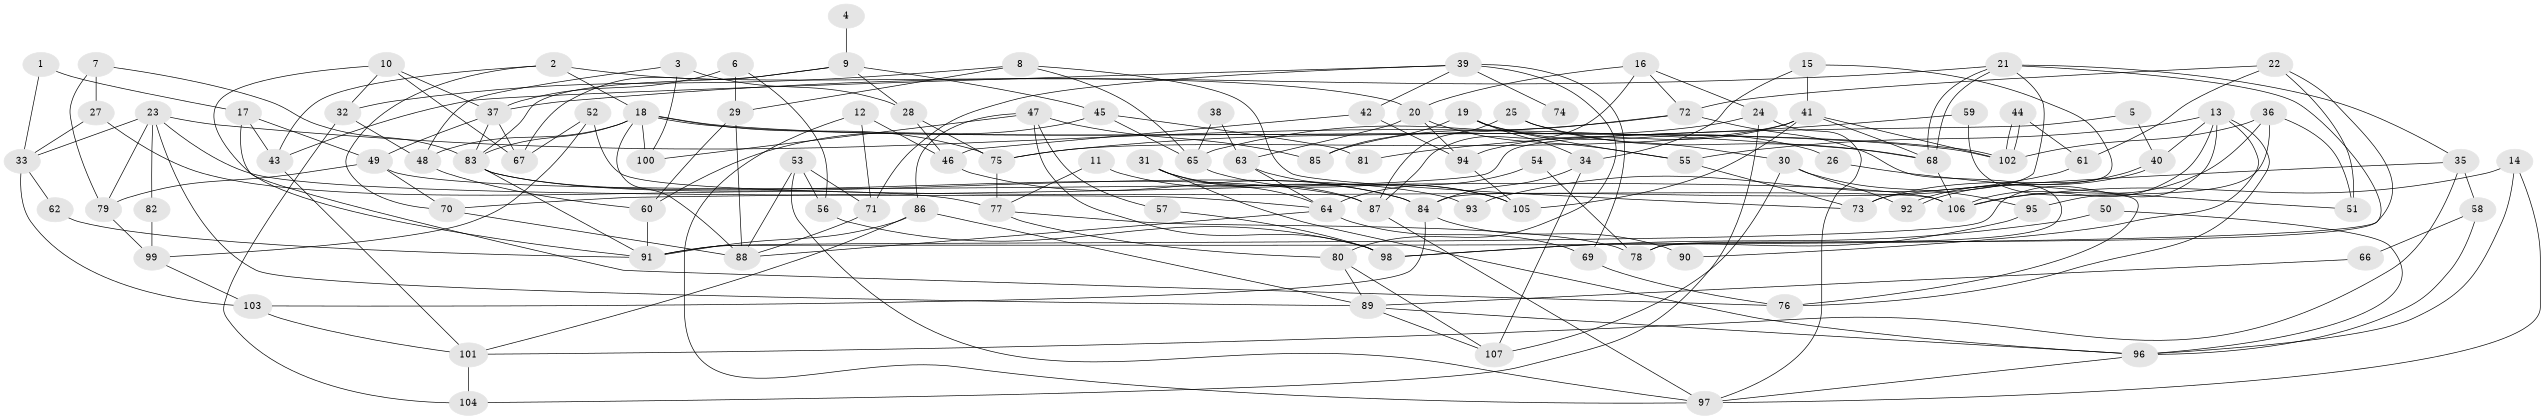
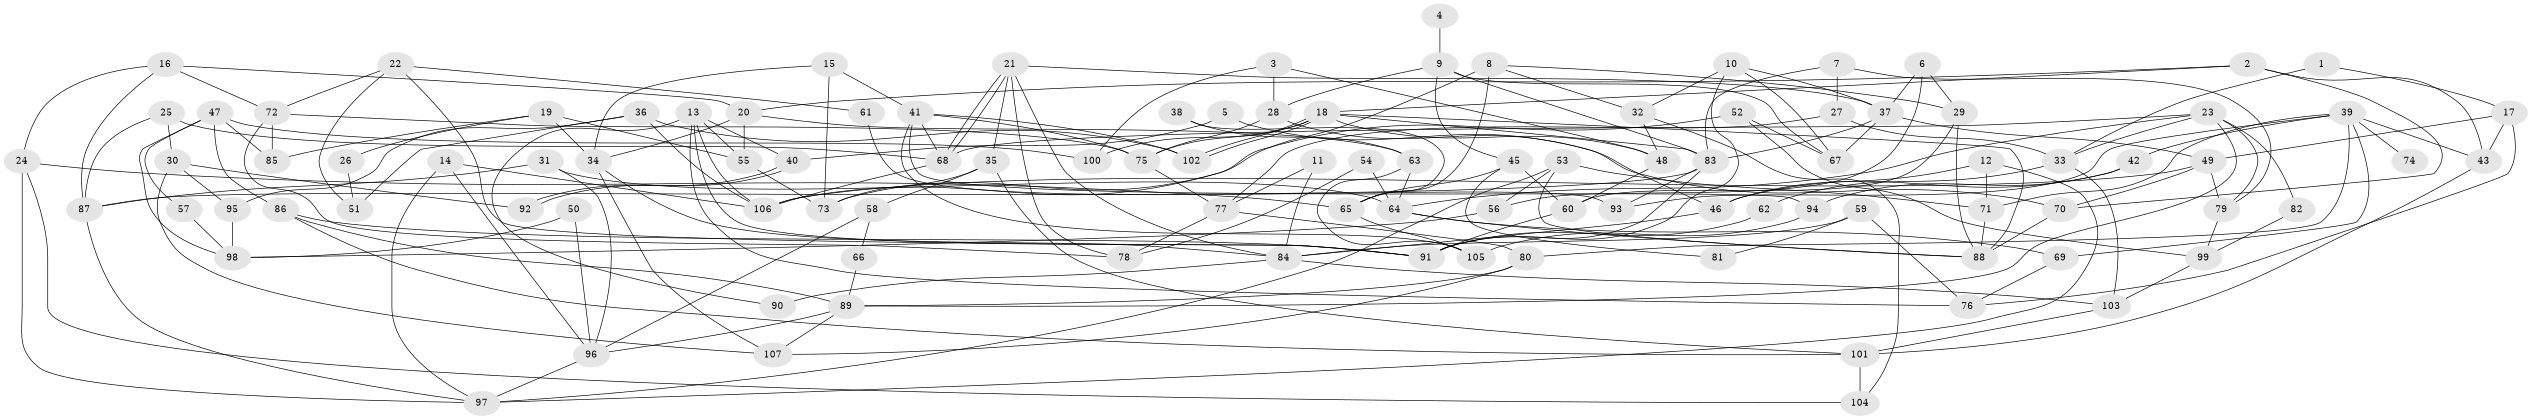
  graph {
    node [color=gray90 style=filled]
    1
    17
    33
    43
    49
    76
    62
    103
    2
    18
    20
    70
    48
    100
    83
    75
    88
    102
    55
    63
    94
    101
    3
    28
    46
    60
    4
    9
    45
    67
    79
    106
    5
    40
    92
    6
    29
    37
    56
    98
    7
    27
    77
    99
    91
    87
    93
    8
    32
    65
    73
    104
    105
    81
    10
    11
    84
    78
    80
    90
    12
    71
    97
    13
    14
    96
    15
    34
    41
    107
    68
    16
    24
    72
    85
    19
    26
    51
    64
    21
    35
    58
    22
    61
    23
    82
    89
    69
    25
    30
    95
    31
    66
    36
    38
    39
    42
    74
-   44
    47
    57
    86
    50
    52
    53
    54
    59
    1 -- 17
    1 -- 33
    17 -- 43
    17 -- 49
    17 -- 76
    33 -- 62
    33 -- 103
    43 -- 101
    49 -- 70
    49 -- 79
    49 -- 106
    62 -- 91
    103 -- 101
    2 -- 43
    2 -- 18
    2 -- 20
    2 -- 70
    18 -- 48
    18 -- 100
    18 -- 83
    18 -- 75
    18 -- 88
    18 -- 102
    18 -- 102
    20 -- 55
    20 -- 63
-   20 -- 94
+   20 -- 34
    70 -- 88
    48 -- 60
    83 -- 91
    83 -- 87
    83 -- 93
    75 -- 77
    55 -- 73
    63 -- 105
    63 -- 64
    94 -- 105
    101 -- 104
    3 -- 48
    3 -- 100
    3 -- 28
    28 -- 75
    28 -- 46
    46 -- 84
    60 -- 91
    4 -- 9
    9 -- 83
    9 -- 28
    9 -- 45
    9 -- 67
    45 -- 60
    45 -- 65
    45 -- 81
    79 -- 99
    5 -- 70
    5 -- 40
    40 -- 92
    40 -- 92
    6 -- 29
    6 -- 37
    6 -- 56
    29 -- 88
    29 -- 60
    37 -- 49
    37 -- 83
    37 -- 67
    56 -- 98
    7 -- 83
    7 -- 79
    7 -- 27
    27 -- 33
    27 -- 77
    77 -- 78
    77 -- 80
    99 -- 103
    87 -- 97
    8 -- 29
    8 -- 32
    8 -- 65
    8 -- 73
    32 -- 48
    32 -- 104
    65 -- 105
    10 -- 67
    10 -- 37
    10 -- 91
    10 -- 32
    11 -- 77
    11 -- 84
    84 -- 103
    84 -- 90
    80 -- 107
    80 -- 89
    12 -- 46
    12 -- 71
    12 -- 97
    71 -- 88
    13 -- 76
    13 -- 55
    13 -- 106
    13 -- 40
    13 -- 91
    13 -- 90
    14 -- 106
    14 -- 97
    14 -- 96
    96 -- 97
    15 -- 73
    15 -- 34
    15 -- 41
    34 -- 84
    34 -- 107
    41 -- 75
    41 -- 102
    41 -- 94
    41 -- 105
    41 -- 68
    68 -- 106
    16 -- 20
    16 -- 87
    16 -- 24
    16 -- 72
    24 -- 65
    24 -- 104
    24 -- 97
    72 -- 75
    72 -- 78
    72 -- 85
    19 -- 55
    19 -- 34
    19 -- 85
    19 -- 26
    26 -- 51
    64 -- 88
    64 -- 69
    21 -- 37
    21 -- 84
    21 -- 78
    21 -- 68
    21 -- 68
    21 -- 35
    35 -- 101
    35 -- 73
    35 -- 58
    58 -- 96
    58 -- 66
    22 -- 91
    22 -- 72
    22 -- 51
    22 -- 61
    61 -- 93
    23 -- 33
    23 -- 79
    23 -- 68
    23 -- 64
    23 -- 82
    23 -- 89
    82 -- 99
    89 -- 96
    89 -- 107
    69 -- 76
    25 -- 87
    25 -- 68
    25 -- 30
    30 -- 92
    30 -- 107
    30 -- 95
    95 -- 98
    31 -- 87
    31 -- 96
    31 -- 64
    66 -- 89
    36 -- 102
    36 -- 106
    36 -- 51
    36 -- 95
    38 -- 63
    38 -- 65
    39 -- 43
+   39 -- 93
    39 -- 80
    39 -- 71
    39 -- 69
    39 -- 42
    39 -- 74
    42 -- 94
    42 -- 46
-   44 -- 102
-   44 -- 102
-   44 -- 61
    47 -- 100
    47 -- 98
    47 -- 85
    47 -- 57
    47 -- 86
    57 -- 98
    86 -- 101
    86 -- 91
    86 -- 89
    50 -- 98
    50 -- 96
    52 -- 67
    52 -- 106
    52 -- 99
    53 -- 88
    53 -- 56
    53 -- 71
    53 -- 97
    54 -- 78
    54 -- 64
    59 -- 76
    59 -- 81
+   59 -- 84
  }
